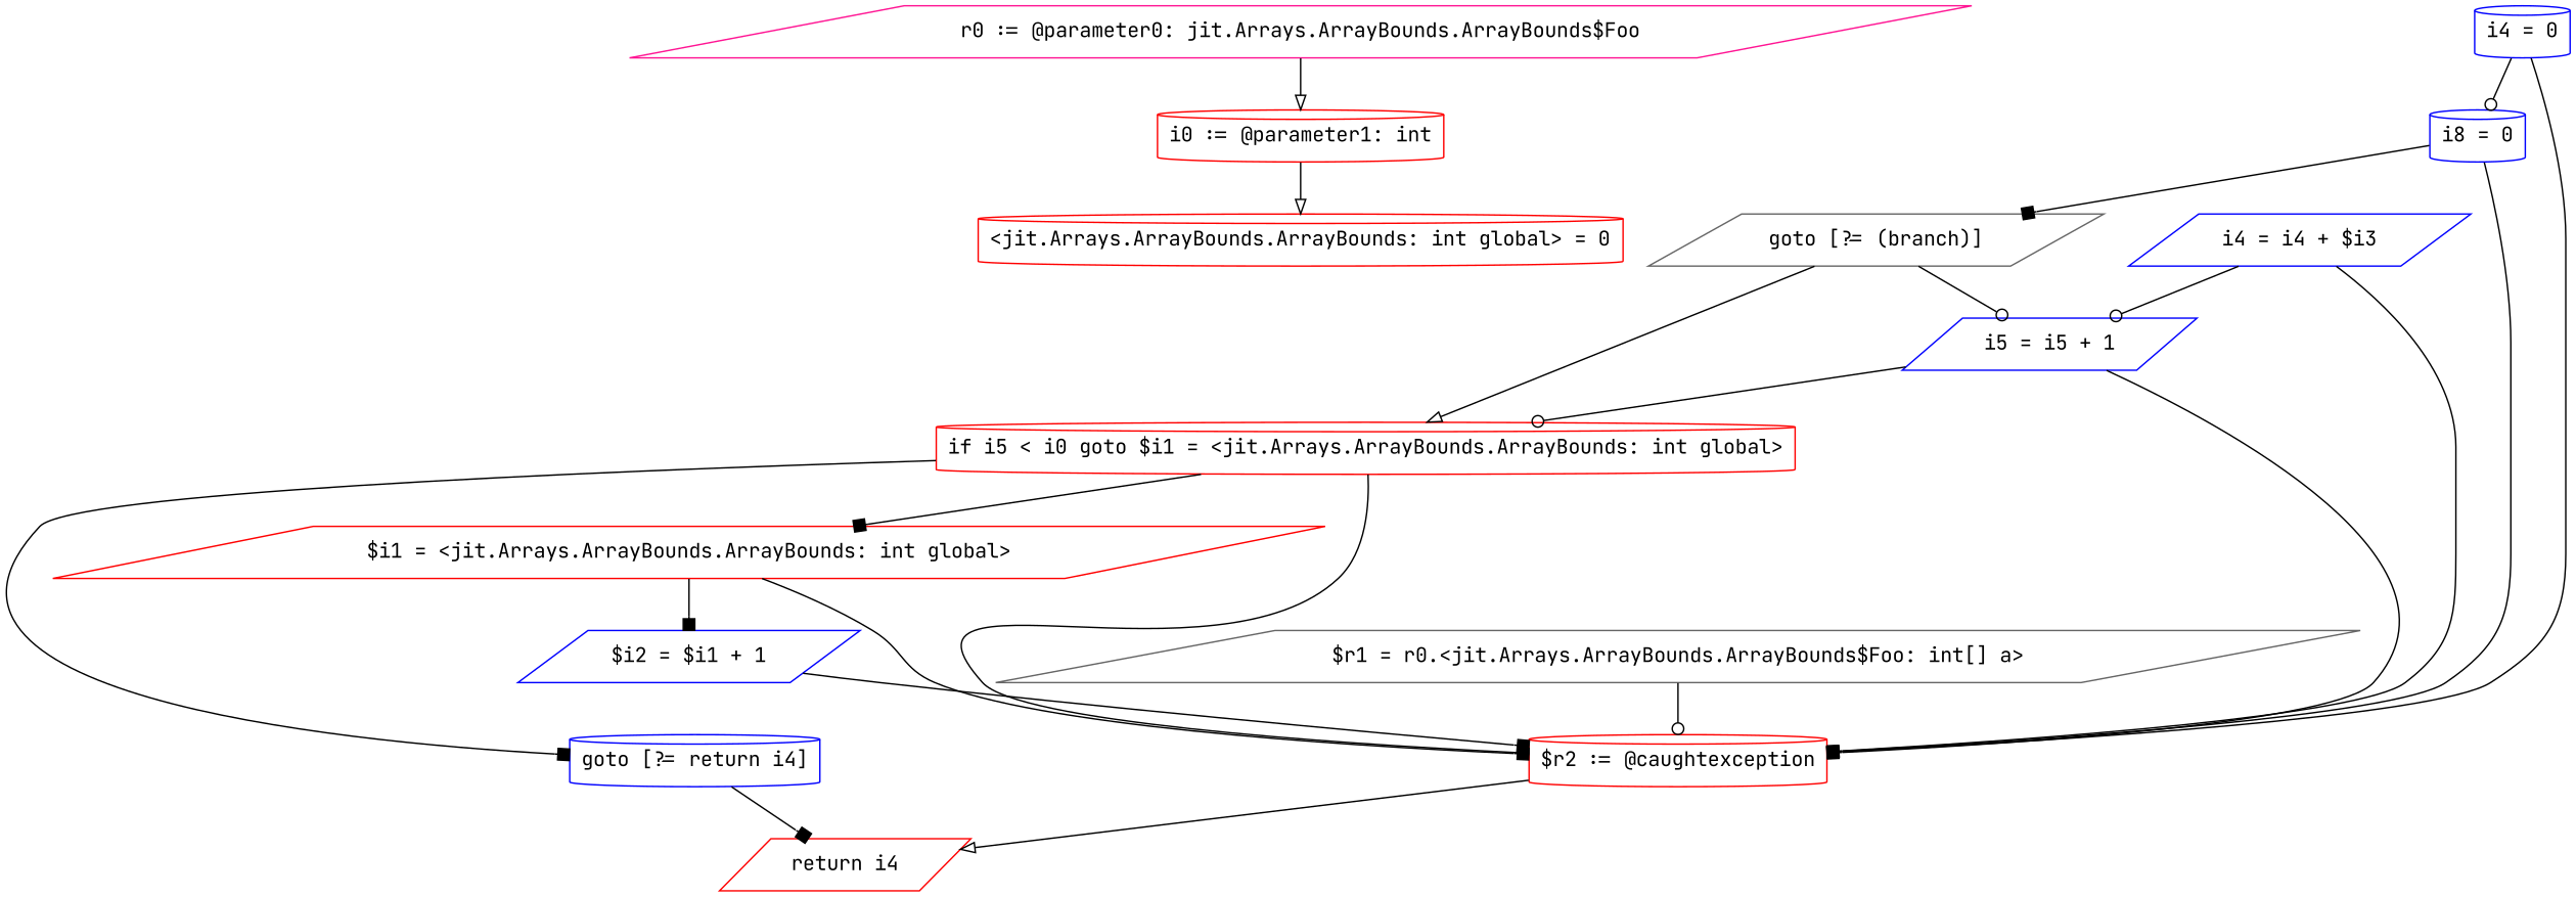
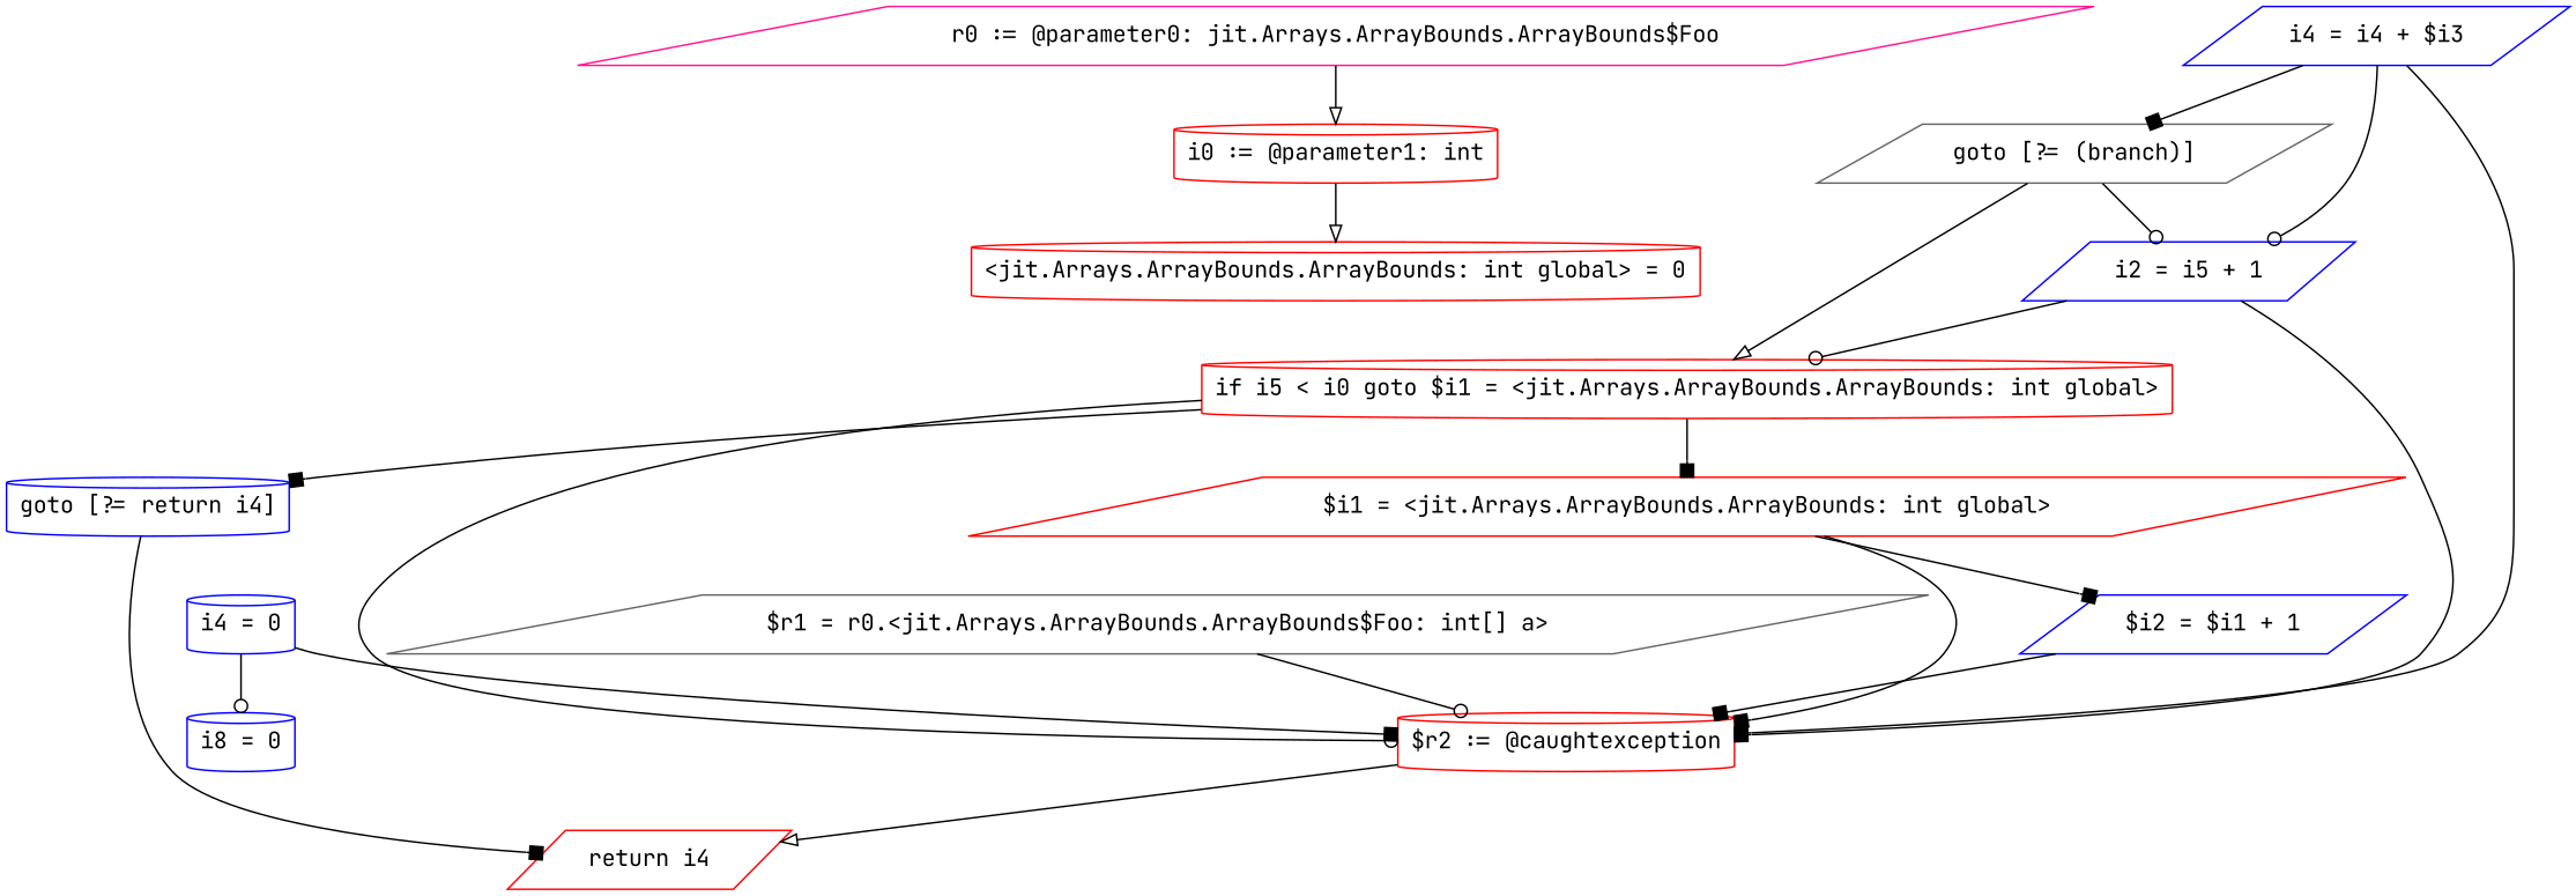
  digraph {
    fontname="JetBrains Mono"
    node [color=red fontname="JetBrains Mono" shape=parallelogram]
    edge [arrowhead=box fontname="JetBrains Mono"]
    "r0 := @parameter0: jit.Arrays.ArrayBounds.ArrayBounds$Foo" [color=deeppink]
    "i0 := @parameter1: int" [shape=cylinder]
    "<jit.Arrays.ArrayBounds.ArrayBounds: int global> = 0" [shape=cylinder]
    "i4 = 0" [color=blue shape=cylinder]
    n5 [color=blue label="i8 = 0" shape=cylinder]
    "$r2 := @caughtexception" [shape=cylinder]
    "goto [?= (branch)]" [color=gray40]
    "return i4"
    "if i5 < i0 goto $i1 = <jit.Arrays.ArrayBounds.ArrayBounds: int global>" [shape=cylinder]
-   "i5 = i5 + 1" [color=blue]
+   "i5 = i5 + 1" [color=blue label="i2 = i5 + 1"]
    "$i1 = <jit.Arrays.ArrayBounds.ArrayBounds: int global>"
    "goto [?= return i4]" [color=blue shape=cylinder]
    "$i2 = $i1 + 1" [color=blue]
    "$r1 = r0.<jit.Arrays.ArrayBounds.ArrayBounds$Foo: int[] a>" [color=gray40]
    "i4 = i4 + $i3" [color=blue]
    "r0 := @parameter0: jit.Arrays.ArrayBounds.ArrayBounds$Foo" -> "i0 := @parameter1: int" [arrowhead=onormal]
    "i0 := @parameter1: int" -> "<jit.Arrays.ArrayBounds.ArrayBounds: int global> = 0" [arrowhead=onormal]
    "i4 = 0" -> n5 [arrowhead=odot]
    "i4 = 0" -> "$r2 := @caughtexception"
-   n5 -> "$r2 := @caughtexception"
-   n5 -> "goto [?= (branch)]"
+   "i4 = i4 + $i3" -> "goto [?= (branch)]"
    "$r2 := @caughtexception" -> "return i4" [arrowhead=onormal]
    "goto [?= (branch)]" -> "if i5 < i0 goto $i1 = <jit.Arrays.ArrayBounds.ArrayBounds: int global>" [arrowhead=onormal]
    "goto [?= (branch)]" -> "i5 = i5 + 1" [arrowhead=odot]
    "if i5 < i0 goto $i1 = <jit.Arrays.ArrayBounds.ArrayBounds: int global>" -> "$r2 := @caughtexception" [arrowhead=odot]
    "if i5 < i0 goto $i1 = <jit.Arrays.ArrayBounds.ArrayBounds: int global>" -> "$i1 = <jit.Arrays.ArrayBounds.ArrayBounds: int global>"
    "if i5 < i0 goto $i1 = <jit.Arrays.ArrayBounds.ArrayBounds: int global>" -> "goto [?= return i4]"
    "i5 = i5 + 1" -> "$r2 := @caughtexception"
    "i5 = i5 + 1" -> "if i5 < i0 goto $i1 = <jit.Arrays.ArrayBounds.ArrayBounds: int global>" [arrowhead=odot]
    "$i1 = <jit.Arrays.ArrayBounds.ArrayBounds: int global>" -> "$r2 := @caughtexception"
    "$i1 = <jit.Arrays.ArrayBounds.ArrayBounds: int global>" -> "$i2 = $i1 + 1"
    "goto [?= return i4]" -> "return i4"
    "$i2 = $i1 + 1" -> "$r2 := @caughtexception"
    "$r1 = r0.<jit.Arrays.ArrayBounds.ArrayBounds$Foo: int[] a>" -> "$r2 := @caughtexception" [arrowhead=odot]
    "i4 = i4 + $i3" -> "$r2 := @caughtexception"
    "i4 = i4 + $i3" -> "i5 = i5 + 1" [arrowhead=odot]
  }
